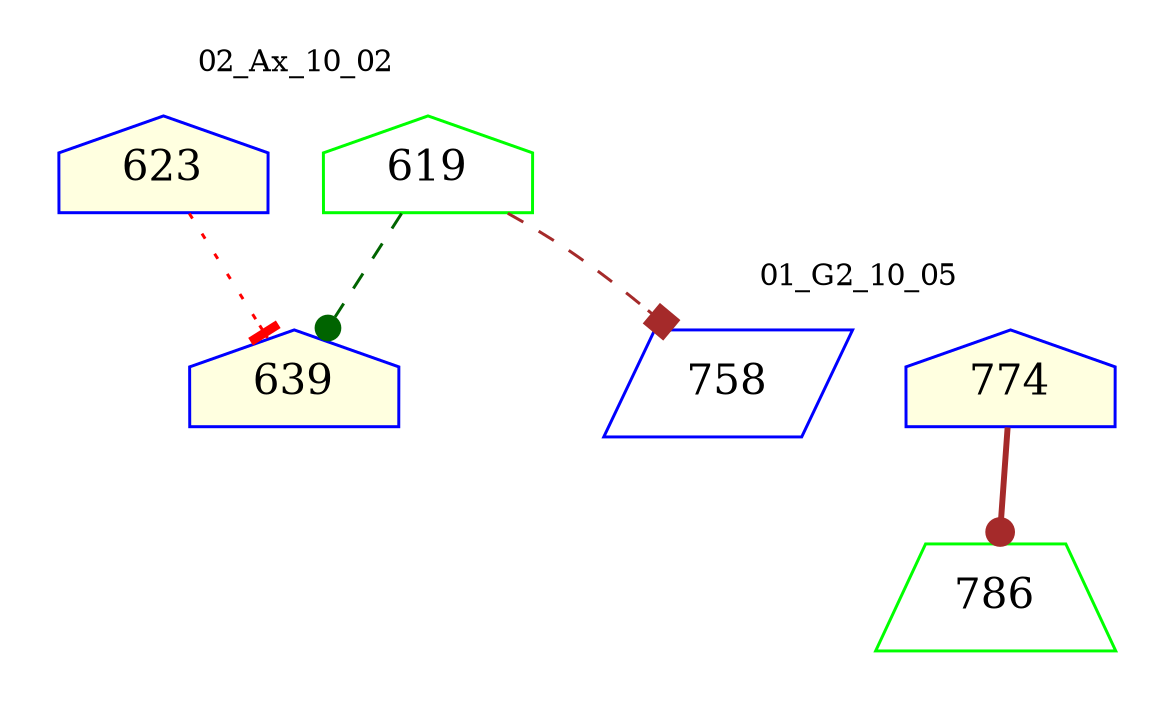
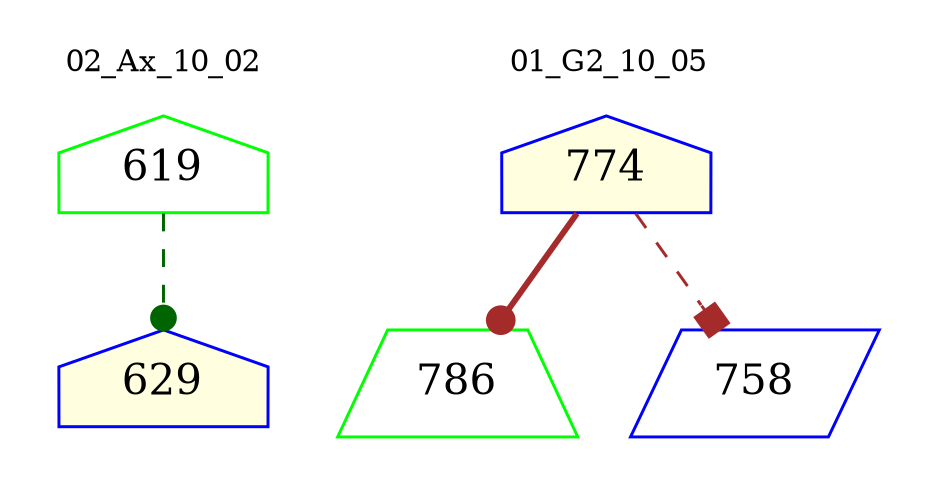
  digraph {
    node [color=blue fillcolor=white shape=house style=filled]
    edge [arrowhead=dot color=brown style=dashed]
    n1 [color=green label=619]
-   n2 [fillcolor=lightyellow label=623]
-   n3 [fillcolor=lightyellow label=639]
+   n3 [fillcolor=lightyellow label=629]
    n4 [color=green label=786 shape=trapezium]
    n5 [fillcolor=lightyellow label=774]
    n6 [label=758 shape=parallelogram]
    subgraph cluster_1 {
      color=white
      fontsize=10
      label="02_Ax_10_02"
      n1
-     n2
      n3
    }
    subgraph cluster_2 {
      color=white
      fontsize=10
      label="01_G2_10_05"
      n4
      n5
      n6
    }
    n1 -> n3 [color=darkgreen]
-   n2 -> n3 [arrowhead=tee color=red style=dotted]
    n5 -> n4 [style=bold]
-   n1 -> n6 [arrowhead=box]
+   n5 -> n6 [arrowhead=box]
  }
